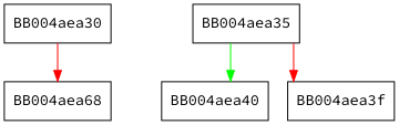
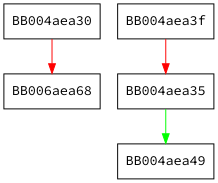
  digraph {
    fontname="Source Code Pro"
    splines=ortho
    node [fontname="Source Code Pro" shape=box]
    edge [color=red fontname="Source Code Pro"]
    BB004aea30
-   BB004aea68
+   BB004aea68 [label=BB006aea68]
    BB004aea35
-   BB004aea40
+   BB004aea40 [label=BB004aea49]
    BB004aea3f
    BB004aea30 -> BB004aea68
    BB004aea35 -> BB004aea40 [color=green]
-   BB004aea35 -> BB004aea3f
+   BB004aea3f -> BB004aea35
  }
